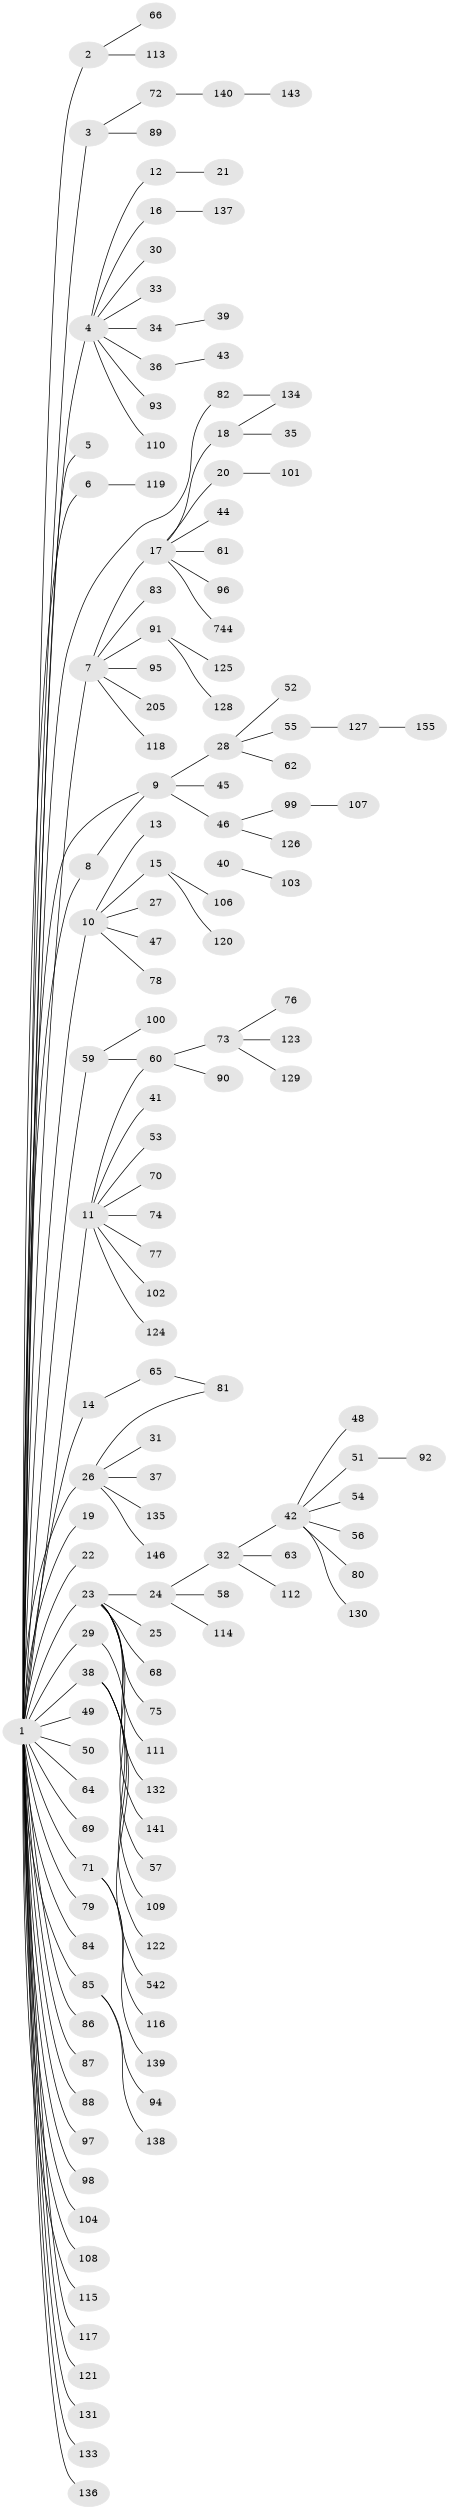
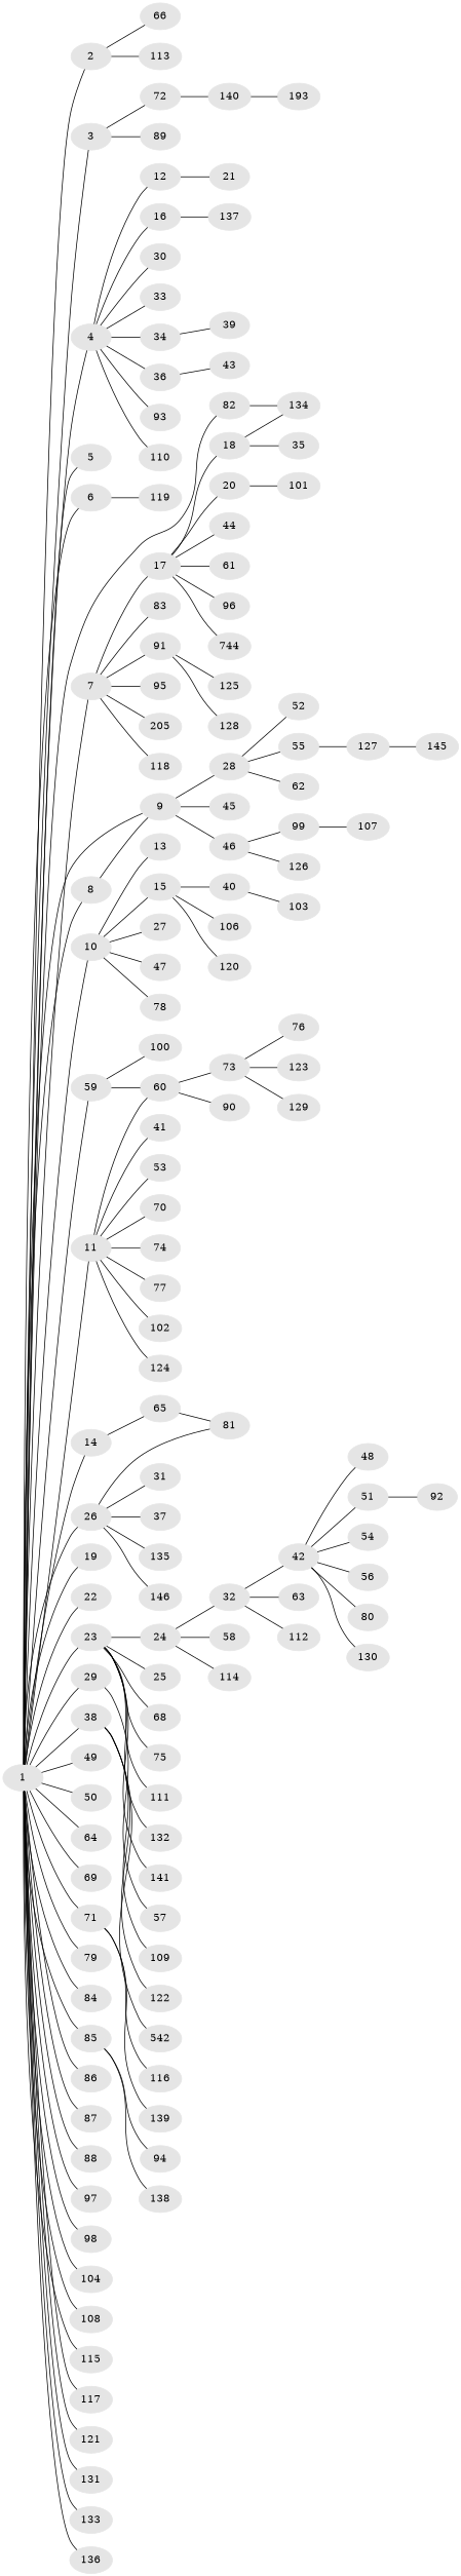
  graph {
    rankdir=LR
    node [color=gray90 style=filled]
    1
    2
    3
    4
    5
    6
    7
    8
    9
    10
    11
    14
    19
    22
    23
    26
    29
    38
    49
    50
    59
    64
    69
    71
    79
    82
    84
    85
    86
    87
    88
    97
    98
    104
    108
    115
    117
    121
    131
    133
    136
    66
    113
    72
    89
    12
    16
    30
    33
    34
    36
    93
    110
    119
    17
    83
    91
    95
    n59 [label=205]
    118
    28
    45
    46
    13
    15
    27
    47
    78
    41
    53
    60
    70
    74
    77
    102
    124
    65
    24
    25
    68
    75
    111
    132
    141
    31
    37
    81
    135
    146
    57
    109
    122
    n93 [label=542]
    100
    116
    139
    134
    94
    138
    140
    21
    137
    39
    43
    18
    20
    44
    61
    96
    n110 [label=744]
    125
    128
    52
    55
    62
    99
    126
    40
    106
    120
    73
    90
    103
    35
    101
    32
    58
    114
    42
    63
    112
    127
    48
    51
    54
    56
    80
    130
    92
    107
-   145 [label=155]
+   145
    76
    123
    129
-   143
+   143 [label=193]
    1 -- 2
    1 -- 3
    1 -- 4
    1 -- 5
    1 -- 6
    1 -- 7
    1 -- 8
    1 -- 9
    1 -- 10
    1 -- 11
    1 -- 14
    1 -- 19
    1 -- 22
    1 -- 23
    1 -- 26
    1 -- 29
    1 -- 38
    1 -- 49
    1 -- 50
    1 -- 59
    1 -- 64
    1 -- 69
    1 -- 71
    1 -- 79
    1 -- 82
    1 -- 84
    1 -- 85
    1 -- 86
    1 -- 87
    1 -- 88
    1 -- 97
    1 -- 98
    1 -- 104
    1 -- 108
    1 -- 115
    1 -- 117
    1 -- 121
    1 -- 131
    1 -- 133
    1 -- 136
    2 -- 66
    2 -- 113
    3 -- 72
    3 -- 89
    4 -- 12
    4 -- 16
    4 -- 30
    4 -- 33
    4 -- 34
    4 -- 36
    4 -- 93
    4 -- 110
    6 -- 119
    7 -- 17
    7 -- 83
    7 -- 91
    7 -- 95
    7 -- n59
    7 -- 118
    8 -- 9
    9 -- 28
    9 -- 45
    9 -- 46
    10 -- 13
    10 -- 15
    10 -- 27
    10 -- 47
    10 -- 78
    11 -- 41
    11 -- 53
    11 -- 60
    11 -- 70
    11 -- 74
    11 -- 77
    11 -- 102
    11 -- 124
    14 -- 65
    23 -- 24
    23 -- 25
    23 -- 68
    23 -- 75
    23 -- 111
    23 -- 132
    23 -- 141
    26 -- 31
    26 -- 37
    26 -- 81
    26 -- 135
    26 -- 146
    29 -- 57
    38 -- 109
    38 -- 122
    38 -- n93
    59 -- 60
    59 -- 100
    71 -- 116
    71 -- 139
    82 -- 134
    85 -- 94
    85 -- 138
    72 -- 140
    12 -- 21
    16 -- 137
    34 -- 39
    36 -- 43
    17 -- 18
    17 -- 20
    17 -- 44
    17 -- 61
    17 -- 96
    17 -- n110
    91 -- 125
    91 -- 128
    28 -- 52
    28 -- 55
    28 -- 62
    46 -- 99
    46 -- 126
+   15 -- 40
    15 -- 106
    15 -- 120
    60 -- 73
    60 -- 90
    65 -- 81
    24 -- 32
    24 -- 58
    24 -- 114
    140 -- 143
    18 -- 134
    18 -- 35
    20 -- 101
    55 -- 127
    99 -- 107
    40 -- 103
    73 -- 76
    73 -- 123
    73 -- 129
    32 -- 42
    32 -- 63
    32 -- 112
    42 -- 48
    42 -- 51
    42 -- 54
    42 -- 56
    42 -- 80
    42 -- 130
    127 -- 145
    51 -- 92
  }
